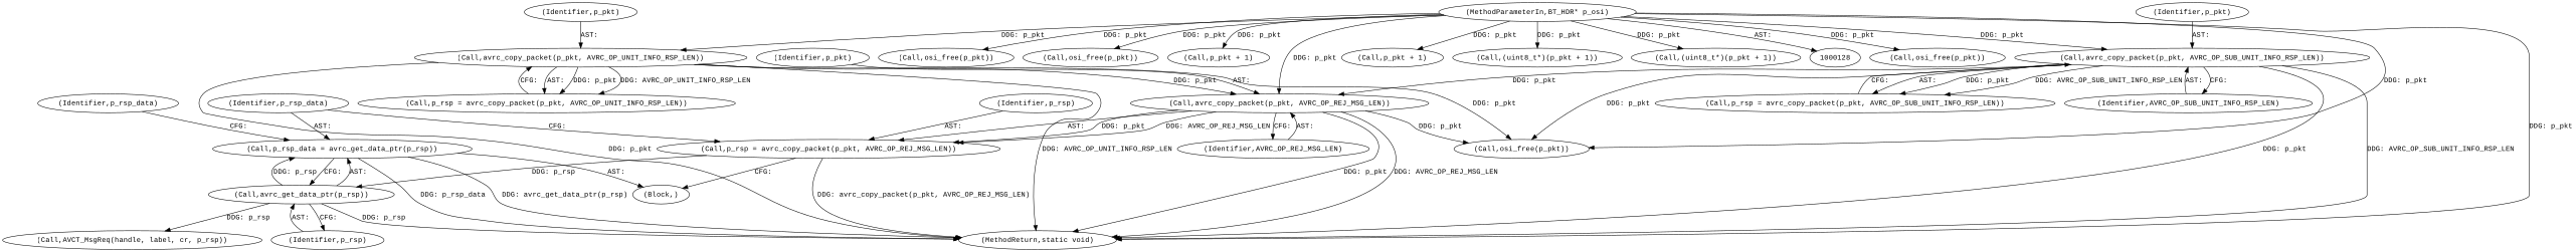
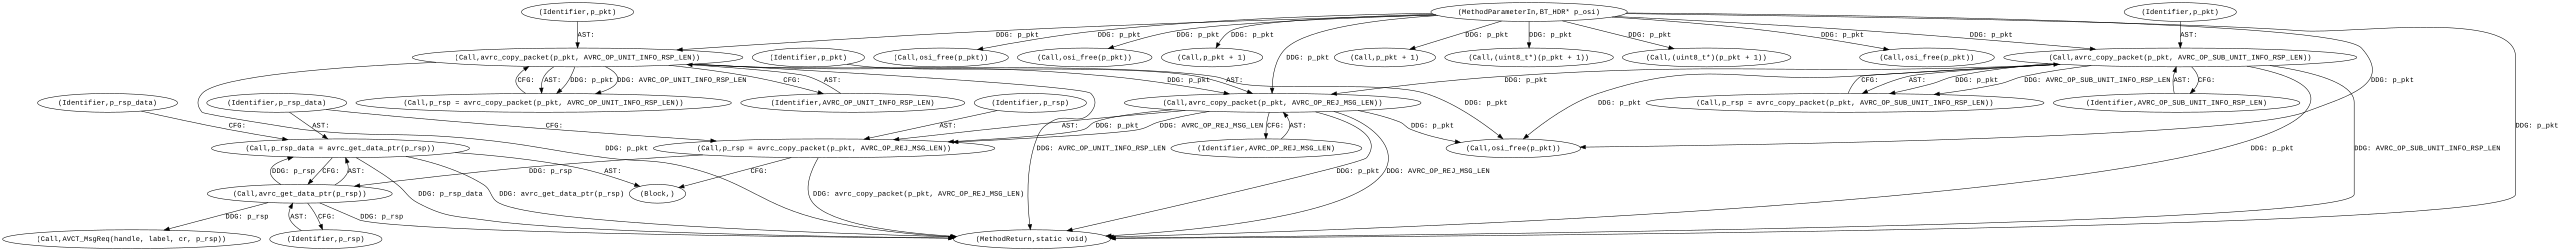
  digraph {
    fontname="Liberation Mono"
    node [fontname="Liberation Mono"]
    edge [fontname="Liberation Mono"]
    n1 [label="(Call,p_rsp_data = avrc_get_data_ptr(p_rsp))"]
    n2 [label="(Call,avrc_get_data_ptr(p_rsp))"]
    n3 [label="(Block,)"]
    n4 [label="(MethodReturn,static void)"]
    n5 [label="(Identifier,p_rsp)"]
    n6 [label="(Call,AVCT_MsgReq(handle, label, cr, p_rsp))"]
    n7 [label="(Call,p_rsp = avrc_copy_packet(p_pkt, AVRC_OP_REJ_MSG_LEN))"]
    n8 [label="(Call,avrc_copy_packet(p_pkt, AVRC_OP_REJ_MSG_LEN))"]
    n9 [label="(Identifier,AVRC_OP_REJ_MSG_LEN)"]
    n10 [label="(Call,osi_free(p_pkt))"]
    n11 [label="(Call,avrc_copy_packet(p_pkt, AVRC_OP_SUB_UNIT_INFO_RSP_LEN))"]
    n12 [label="(Call,p_rsp = avrc_copy_packet(p_pkt, AVRC_OP_SUB_UNIT_INFO_RSP_LEN))"]
    n13 [label="(Identifier,AVRC_OP_SUB_UNIT_INFO_RSP_LEN)"]
    n14 [label="(MethodParameterIn,BT_HDR* p_osi)"]
    n15 [label="(Call,avrc_copy_packet(p_pkt, AVRC_OP_UNIT_INFO_RSP_LEN))"]
    n16 [label="(Call,osi_free(p_pkt))"]
    n17 [label="(Call,osi_free(p_pkt))"]
    n18 [label="(Call,osi_free(p_pkt))"]
    n19 [label="(Call,p_pkt + 1)"]
    n20 [label="(Call,p_pkt + 1)"]
    n21 [label="(Call,(uint8_t*)(p_pkt + 1))"]
    n22 [label="(Call,(uint8_t*)(p_pkt + 1))"]
-   1000128
    n24 [label="(Call,p_rsp = avrc_copy_packet(p_pkt, AVRC_OP_UNIT_INFO_RSP_LEN))"]
+   n25 [label="(Identifier,AVRC_OP_UNIT_INFO_RSP_LEN)"]
    n26 [label="(Identifier,p_pkt)"]
    n27 [label="(Identifier,p_rsp)"]
    n28 [label="(Identifier,p_pkt)"]
    n29 [label="(Identifier,p_pkt)"]
    n30 [label="(Identifier,p_rsp_data)"]
    n31 [label="(Identifier,p_rsp_data)"]
    n1 -> n2 [label="CFG: "]
    n1 -> n3 [label="AST: "]
    n1 -> n4 [label="DDG: p_rsp_data"]
    n1 -> n4 [label="DDG: avrc_get_data_ptr(p_rsp)"]
    n2 -> n1 [label="AST: "]
    n2 -> n1 [label="DDG: p_rsp"]
    n2 -> n4 [label="DDG: p_rsp"]
    n2 -> n5 [label="CFG: "]
    n2 -> n6 [label="DDG: p_rsp"]
    n5 -> n2 [label="AST: "]
    n7 -> n2 [label="DDG: p_rsp"]
    n7 -> n3 [label="CFG: "]
    n7 -> n4 [label="DDG: avrc_copy_packet(p_pkt, AVRC_OP_REJ_MSG_LEN)"]
    n8 -> n4 [label="DDG: p_pkt"]
    n8 -> n4 [label="DDG: AVRC_OP_REJ_MSG_LEN"]
    n8 -> n7 [label="AST: "]
    n8 -> n7 [label="DDG: p_pkt"]
    n8 -> n7 [label="DDG: AVRC_OP_REJ_MSG_LEN"]
    n8 -> n9 [label="CFG: "]
    n8 -> n10 [label="DDG: p_pkt"]
    n9 -> n8 [label="AST: "]
    n11 -> n4 [label="DDG: p_pkt"]
    n11 -> n4 [label="DDG: AVRC_OP_SUB_UNIT_INFO_RSP_LEN"]
    n11 -> n8 [label="DDG: p_pkt"]
    n11 -> n10 [label="DDG: p_pkt"]
    n11 -> n12 [label="AST: "]
    n11 -> n12 [label="DDG: p_pkt"]
    n11 -> n12 [label="DDG: AVRC_OP_SUB_UNIT_INFO_RSP_LEN"]
    n11 -> n13 [label="CFG: "]
    n12 -> n11 [label="CFG: "]
    n13 -> n11 [label="AST: "]
    n14 -> n4 [label="DDG: p_pkt"]
    n14 -> n8 [label="DDG: p_pkt"]
    n14 -> n10 [label="DDG: p_pkt"]
    n14 -> n11 [label="DDG: p_pkt"]
    n14 -> n15 [label="DDG: p_pkt"]
    n14 -> n16 [label="DDG: p_pkt"]
    n14 -> n17 [label="DDG: p_pkt"]
    n14 -> n18 [label="DDG: p_pkt"]
    n14 -> n19 [label="DDG: p_pkt"]
    n14 -> n20 [label="DDG: p_pkt"]
    n14 -> n21 [label="DDG: p_pkt"]
    n14 -> n22 [label="DDG: p_pkt"]
-   n14 -> 1000128 [label="AST: "]
    n15 -> n4 [label="DDG: AVRC_OP_UNIT_INFO_RSP_LEN"]
    n15 -> n4 [label="DDG: p_pkt"]
    n15 -> n8 [label="DDG: p_pkt"]
    n15 -> n10 [label="DDG: p_pkt"]
    n15 -> n24 [label="AST: "]
    n15 -> n24 [label="DDG: p_pkt"]
    n15 -> n24 [label="DDG: AVRC_OP_UNIT_INFO_RSP_LEN"]
+   n15 -> n25 [label="CFG: "]
    n24 -> n15 [label="CFG: "]
+   n25 -> n15 [label="AST: "]
    n26 -> n8 [label="AST: "]
    n27 -> n7 [label="AST: "]
    n28 -> n15 [label="AST: "]
    n29 -> n11 [label="AST: "]
    n30 -> n1 [label="AST: "]
    n30 -> n7 [label="CFG: "]
    n31 -> n1 [label="CFG: "]
  }
